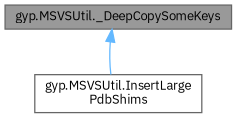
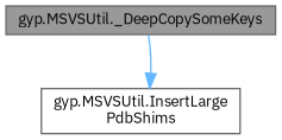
  digraph {
    rankdir=TB
    fontname="IBM Plex Sans"
    node [fontname="IBM Plex Sans" fontsize=10 shape=box style=filled]
    n1 [color=gray40 fillcolor=grey60 fontcolor=black height=0.2 label="gyp.MSVSUtil._DeepCopySomeKeys" width=0.4]
    n2 [color=grey40 fillcolor=white height=0.2 label="gyp.MSVSUtil.InsertLarge\lPdbShims" width=0.4]
-   n1 -> n2 [color=steelblue1 dir=back fontname="IBM Plex Sans" fontsize=10 labelfontname=Helvetica labelfontsize=10 style=solid]
+   n2 -> n1 [color=steelblue1 dir=back fontname="IBM Plex Sans" fontsize=10 labelfontname=Helvetica labelfontsize=10 style=solid]
  }
